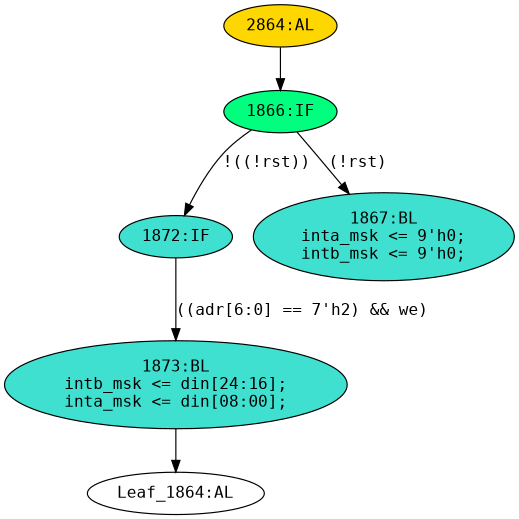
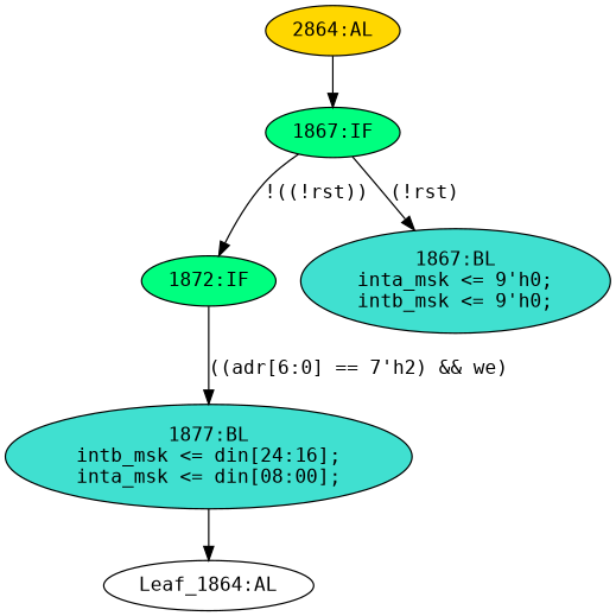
  strict digraph {
    fontname="DejaVu Sans Mono"
    node [fillcolor=turquoise fontname="DejaVu Sans Mono" statements="[]" style=filled typ=Block]
    edge [cond="[]" fontname="DejaVu Sans Mono" lineno=None]
-   n1 [ast="<pyverilog.vparser.ast.Block object at 0x7f0a38ecff50>" label="1873:BL\nintb_msk <= din[24:16];\ninta_msk <= din[08:00];" statements="[<pyverilog.vparser.ast.NonblockingSubstitution object at 0x7f0a38ecfb50>, <pyverilog.vparser.ast.NonblockingSubstitution object at 0x7f0a38ecfd50>]"]
+   n1 [ast="<pyverilog.vparser.ast.Block object at 0x7f0a38ecff50>" label="1877:BL\nintb_msk <= din[24:16];\ninta_msk <= din[08:00];" statements="[<pyverilog.vparser.ast.NonblockingSubstitution object at 0x7f0a38ecfb50>, <pyverilog.vparser.ast.NonblockingSubstitution object at 0x7f0a38ecfd50>]"]
    n2 [def_var="['intb_msk', 'inta_msk']" label="Leaf_1864:AL" fillcolor="" statements="" style="" typ=""]
-   n3 [ast="<pyverilog.vparser.ast.IfStatement object at 0x7f0a38ecff90>" fillcolor=springgreen label="1866:IF" typ=IfStatement]
-   n4 [ast="<pyverilog.vparser.ast.IfStatement object at 0x7f0a38d9a050>" label="1872:IF" typ=IfStatement]
+   n3 [ast="<pyverilog.vparser.ast.IfStatement object at 0x7f0a38ecff90>" fillcolor=springgreen label="1867:IF" typ=IfStatement]
+   n4 [ast="<pyverilog.vparser.ast.IfStatement object at 0x7f0a38d9a050>" fillcolor=springgreen label="1872:IF" typ=IfStatement]
    n5 [ast="<pyverilog.vparser.ast.Block object at 0x7f0a38d9a2d0>" label="1867:BL\ninta_msk <= 9'h0;\nintb_msk <= 9'h0;" statements="[<pyverilog.vparser.ast.NonblockingSubstitution object at 0x7f0a38d9a310>, <pyverilog.vparser.ast.NonblockingSubstitution object at 0x7f0a38d9a450>]"]
    n6 [ast="<pyverilog.vparser.ast.Always object at 0x7f0a38d9a610>" clk_sens=False fillcolor=gold label="2864:AL" sens="['wclk']" typ=Always use_var="['rst', 'we', 'adr', 'din']"]
    n1 -> n2
    n3 -> n4 [cond="['rst']" label="!((!rst))" lineno=1866]
    n3 -> n5 [cond="['rst']" label="(!rst)" lineno=1866]
    n4 -> n1 [cond="['adr', 'we']" label="((adr[6:0] == 7'h2) && we)" lineno=1872]
    n6 -> n3
  }
